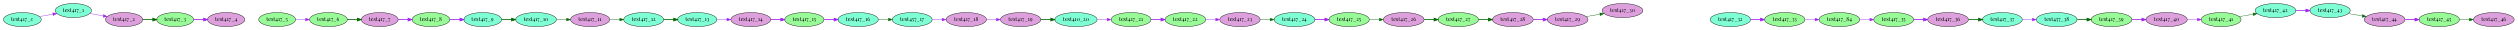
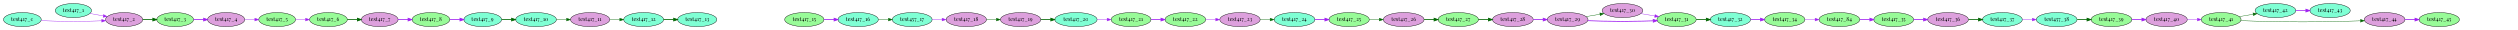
  digraph {
    fontname="Playfair Display"
    rankdir=LR
    node [fillcolor=plum fontname="Playfair Display" style=filled]
    edge [color=purple fontname="Playfair Display" style=bold]
    test417_0 [fillcolor=aquamarine]
    test417_1 [fillcolor=aquamarine]
    test417_2
    test417_3 [fillcolor=palegreen]
    test417_4
    test417_5 [fillcolor=palegreen]
    test417_6 [fillcolor=palegreen]
    test417_7
    test417_8 [fillcolor=palegreen]
    test417_9 [fillcolor=aquamarine]
    test417_10 [fillcolor=aquamarine]
    test417_11
    test417_12 [fillcolor=aquamarine]
    test417_13 [fillcolor=aquamarine]
-   test417_14
    test417_15 [fillcolor=palegreen]
    test417_16 [fillcolor=aquamarine]
    n18 [fillcolor=aquamarine label=test457_17]
    test417_18
    test417_19
-   test417_20 [fillcolor=aquamarine label=test410_20]
+   test417_20 [fillcolor=aquamarine]
    test417_21 [fillcolor=palegreen]
    test417_22 [fillcolor=palegreen]
    test417_23
    test417_24 [fillcolor=aquamarine]
    test417_25 [fillcolor=palegreen]
    test417_26
    test417_27 [fillcolor=palegreen]
    test417_28
    test417_29
    test417_30
+   test417_31 [fillcolor=palegreen]
    test417_32 [fillcolor=aquamarine]
-   test417_33 [fillcolor=palegreen]
+   test417_33 [fillcolor=palegreen label=test417_34]
    n35 [fillcolor=palegreen label=test417_84]
    test417_35 [fillcolor=palegreen]
    test417_36
    test417_37 [fillcolor=aquamarine]
    n39 [fillcolor=aquamarine label=test457_38]
    test417_39 [fillcolor=palegreen]
    test417_40
    test417_41 [fillcolor=palegreen]
    test417_42 [fillcolor=aquamarine]
    test417_43 [fillcolor=aquamarine]
    test417_44
    test417_45 [fillcolor=palegreen]
-   test417_46
-   test417_0 -> test417_1 [style=solid]
+   test417_0 -> test417_2 [style=solid]
    test417_1 -> test417_2 [style=solid]
    test417_2 -> test417_3 [color=darkgreen]
    test417_3 -> test417_4
+   test417_4 -> test417_5 [style=solid]
    test417_5 -> test417_6 [style=solid]
    test417_6 -> test417_7 [color=darkgreen]
    test417_7 -> test417_8
    test417_8 -> test417_9
    test417_9 -> test417_10 [color=darkgreen]
    test417_10 -> test417_11 [color=darkgreen style=solid]
    test417_11 -> test417_12 [color=darkgreen style=solid]
    test417_12 -> test417_13 [color=darkgreen]
-   test417_13 -> test417_14 [style=solid]
-   test417_14 -> test417_15
    test417_15 -> test417_16
    test417_16 -> n18 [color=darkgreen style=solid]
    n18 -> test417_18 [style=solid]
-   test417_18 -> test417_19 [style=solid]
+   test417_18 -> test417_19 [color=darkgreen style=solid]
    test417_19 -> test417_20 [color=darkgreen]
    test417_20 -> test417_21 [style=solid]
    test417_21 -> test417_22
    test417_22 -> test417_23 [style=solid]
    test417_23 -> test417_24 [color=darkgreen style=solid]
    test417_24 -> test417_25
    test417_25 -> test417_26 [color=darkgreen style=solid]
    test417_26 -> test417_27 [color=darkgreen]
    test417_27 -> test417_28 [color=darkgreen]
    test417_28 -> test417_29
    test417_29 -> test417_30 [color=darkgreen style=solid]
+   test417_29 -> test417_31
+   test417_30 -> test417_31 [style=solid]
+   test417_31 -> test417_32 [color=darkgreen]
    test417_32 -> test417_33
    test417_33 -> n35 [style=solid]
-   n35 -> test417_35 [style=solid]
+   n35 -> test417_35
    test417_35 -> test417_36
    test417_36 -> test417_37 [color=darkgreen]
    test417_37 -> n39 [style=solid]
    n39 -> test417_39 [color=darkgreen]
    test417_39 -> test417_40
    test417_40 -> test417_41 [style=solid]
    test417_41 -> test417_42 [color=darkgreen style=solid]
    test417_42 -> test417_43
-   test417_43 -> test417_44 [color=darkgreen style=solid]
+   test417_41 -> test417_44 [color=darkgreen style=solid]
    test417_44 -> test417_45
-   test417_45 -> test417_46 [color=darkgreen style=solid]
  }
